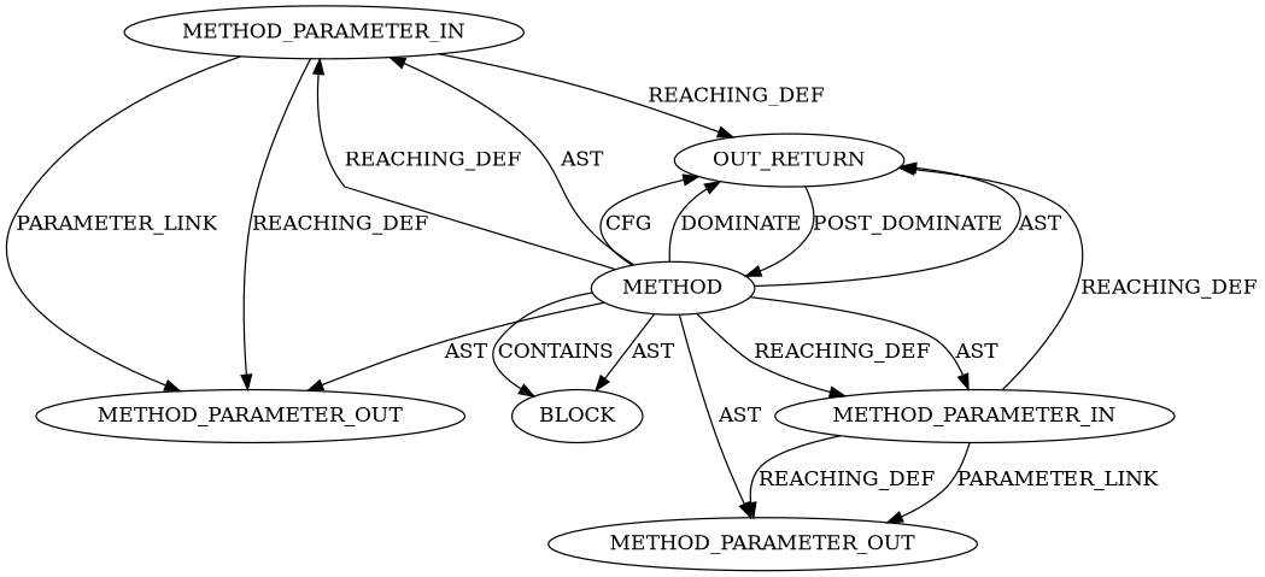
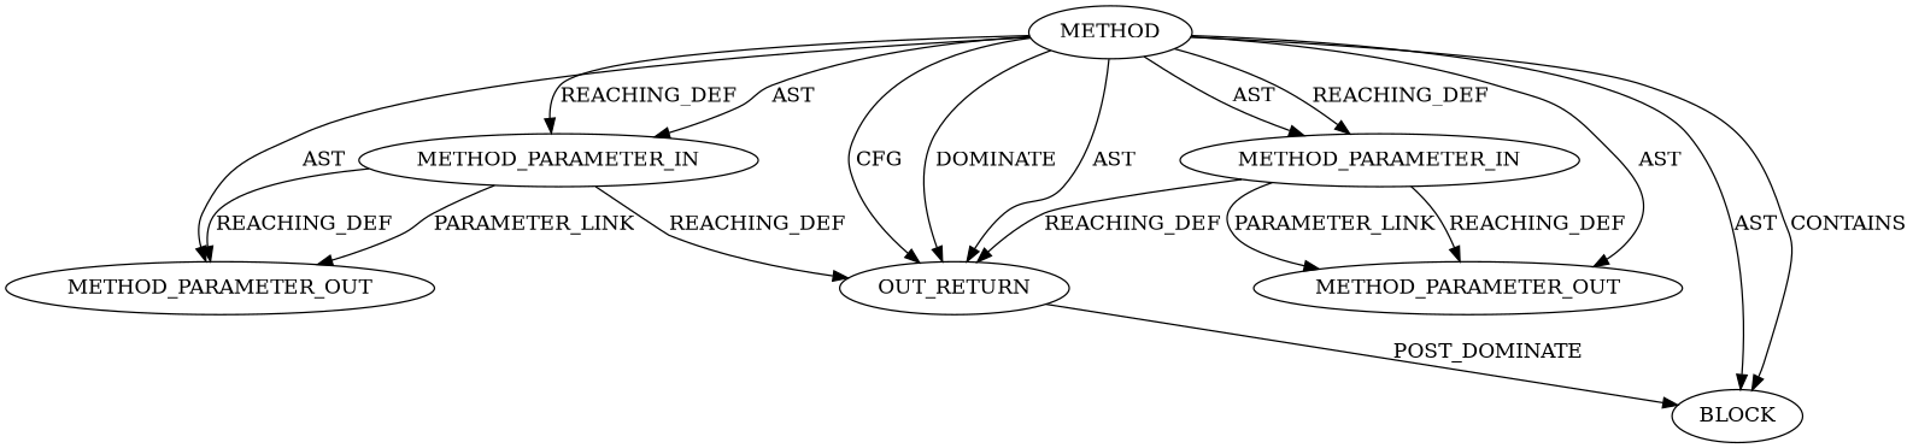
  digraph {
    node [CODE=p2 EVALUATION_STRATEGY=BY_VALUE IS_VARIADIC=false ORDER=2 TYPE_FULL_NAME=ANY]
    n1 [INDEX=2 NAME=p2 label=METHOD_PARAMETER_OUT]
    n2 [CODE=p1 INDEX=1 NAME=p1 ORDER=1 label=METHOD_PARAMETER_OUT]
    n3 [INDEX=2 NAME=p2 label=METHOD_PARAMETER_IN]
    n4 [CODE=RET label=OUT_RETURN IS_VARIADIC=""]
    n5 [AST_PARENT_FULL_NAME="<global>" AST_PARENT_TYPE=NAMESPACE_BLOCK CODE="<empty>" FILENAME="<empty>" FULL_NAME=INIT_WORK IS_EXTERNAL=true NAME=INIT_WORK ORDER=0 label=METHOD EVALUATION_STRATEGY="" IS_VARIADIC="" TYPE_FULL_NAME=""]
    n6 [CODE=p1 INDEX=1 NAME=p1 ORDER=1 label=METHOD_PARAMETER_IN]
    n7 [ARGUMENT_INDEX=1 CODE="<empty>" ORDER=1 label=BLOCK EVALUATION_STRATEGY="" IS_VARIADIC=""]
    n3 -> n1 [label=PARAMETER_LINK]
    n3 -> n1 [VARIABLE=p2 label=REACHING_DEF]
    n3 -> n4 [VARIABLE=p2 label=REACHING_DEF]
-   n4 -> n5 [label=POST_DOMINATE]
+   n4 -> n7 [label=POST_DOMINATE]
    n5 -> n1 [label=AST]
    n5 -> n2 [label=AST]
    n5 -> n3 [label=REACHING_DEF]
    n5 -> n3 [label=AST]
    n5 -> n4 [label=AST]
    n5 -> n4 [label=CFG]
    n5 -> n4 [label=DOMINATE]
    n5 -> n6 [label=AST]
    n5 -> n6 [label=REACHING_DEF]
    n5 -> n7 [label=AST]
    n5 -> n7 [label=CONTAINS]
    n6 -> n2 [label=PARAMETER_LINK]
    n6 -> n2 [VARIABLE=p1 label=REACHING_DEF]
    n6 -> n4 [VARIABLE=p1 label=REACHING_DEF]
  }
